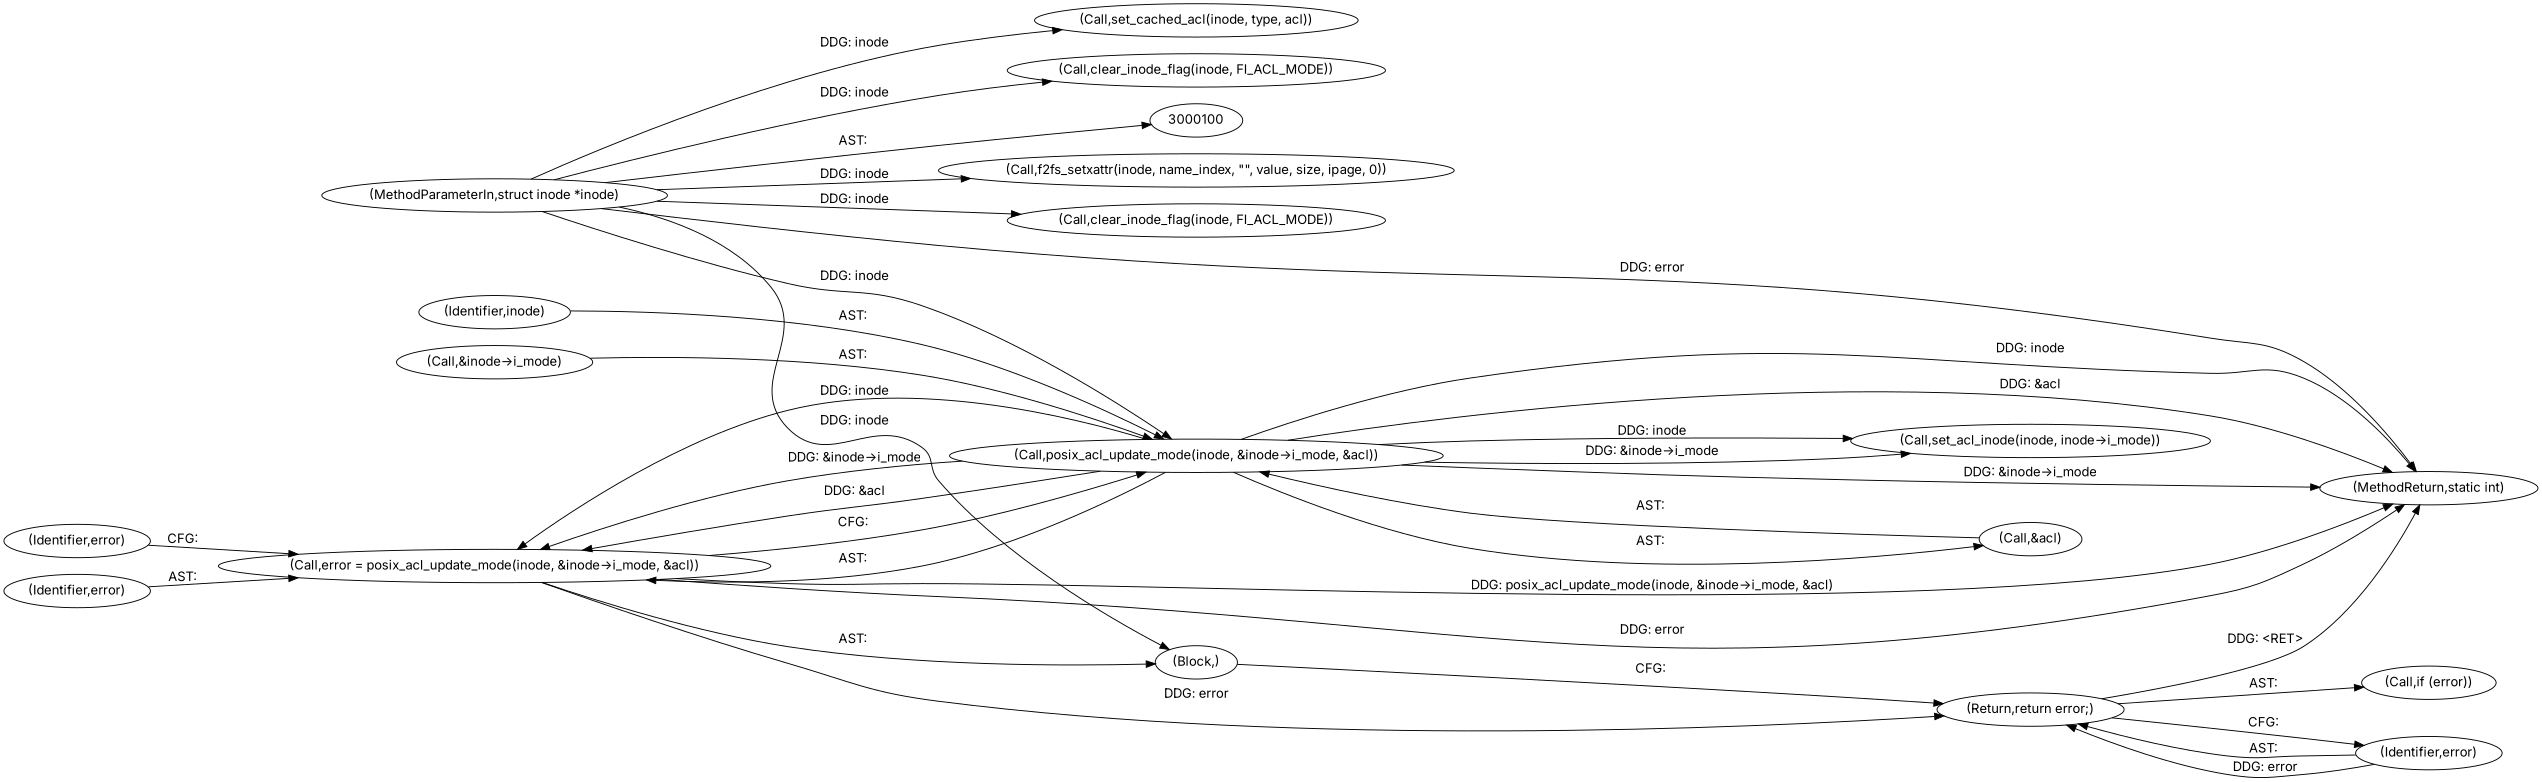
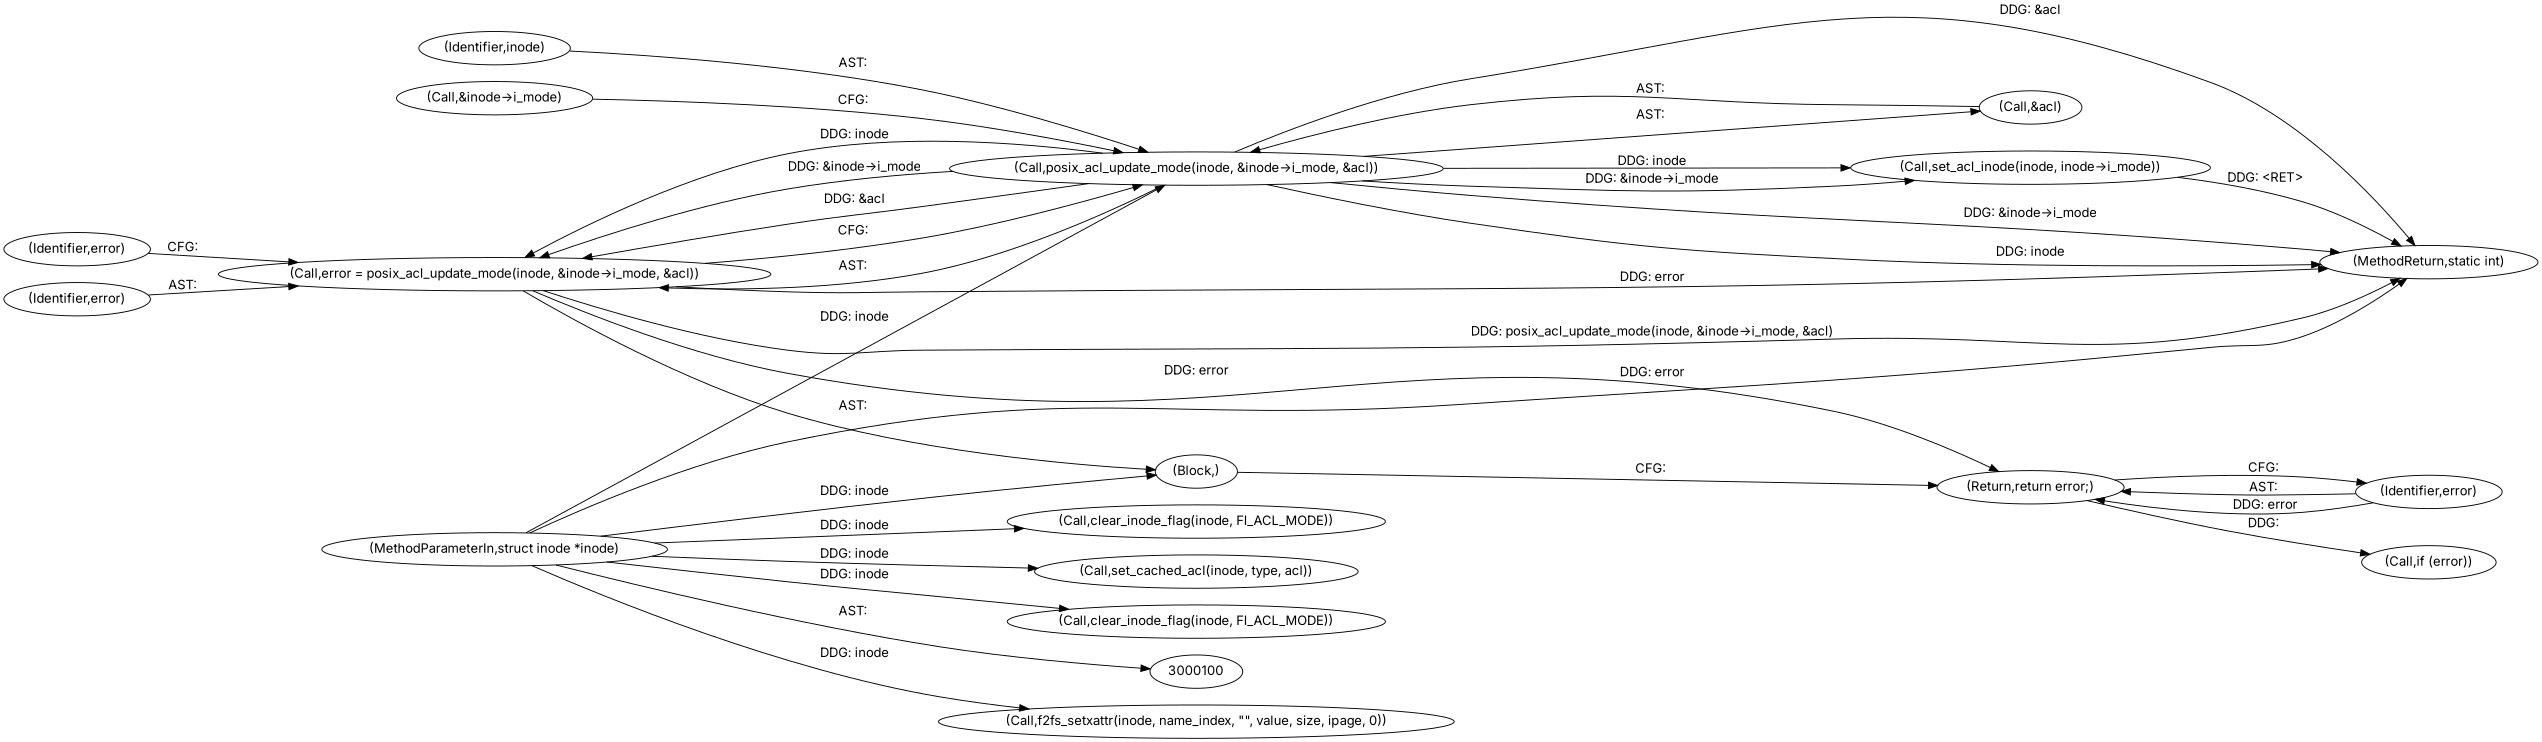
  digraph {
    fontname=Inter
    rankdir=LR
    node [fontname=Inter]
    edge [fontname=Inter]
    n1 [label="(Call,error = posix_acl_update_mode(inode, &inode->i_mode, &acl))"]
    n2 [label="(Call,posix_acl_update_mode(inode, &inode->i_mode, &acl))"]
    n3 [label="(Return,return error;)"]
    n4 [label="(MethodReturn,static int)"]
    n5 [label="(Block,)"]
    n6 [label="(Call,&acl)"]
    n7 [label="(Call,set_acl_inode(inode, inode->i_mode))"]
    n8 [label="(Call,if (error))"]
    n9 [label="(Identifier,error)"]
    n10 [label="(MethodParameterIn,struct inode *inode)"]
    n11 [label="(Call,f2fs_setxattr(inode, name_index, \"\", value, size, ipage, 0))"]
    n12 [label="(Call,clear_inode_flag(inode, FI_ACL_MODE))"]
    n13 [label="(Call,set_cached_acl(inode, type, acl))"]
    n14 [label="(Call,clear_inode_flag(inode, FI_ACL_MODE))"]
    n15 [label=3000100]
    n16 [label="(Identifier,error)"]
    n17 [label="(Identifier,error)"]
    n18 [label="(Identifier,inode)"]
    n19 [label="(Call,&inode->i_mode)"]
    n1 -> n2 [label="CFG: "]
    n1 -> n3 [label="DDG: error"]
    n1 -> n4 [label="DDG: posix_acl_update_mode(inode, &inode->i_mode, &acl)"]
    n1 -> n4 [label="DDG: error"]
    n1 -> n5 [label="AST: "]
    n2 -> n1 [label="AST: "]
    n2 -> n1 [label="DDG: inode"]
    n2 -> n1 [label="DDG: &inode->i_mode"]
    n2 -> n1 [label="DDG: &acl"]
    n2 -> n4 [label="DDG: &inode->i_mode"]
    n2 -> n4 [label="DDG: inode"]
    n2 -> n4 [label="DDG: &acl"]
    n2 -> n6 [label="AST: "]
    n2 -> n7 [label="DDG: inode"]
    n2 -> n7 [label="DDG: &inode->i_mode"]
-   n3 -> n4 [label="DDG: <RET>"]
-   n3 -> n8 [label="AST: "]
+   n7 -> n4 [label="DDG: <RET>"]
+   n3 -> n8 [label="DDG: "]
    n3 -> n9 [label="CFG: "]
    n5 -> n3 [label="CFG: "]
    n6 -> n2 [label="AST: "]
    n9 -> n3 [label="AST: "]
    n9 -> n3 [label="DDG: error"]
    n10 -> n2 [label="DDG: inode"]
    n10 -> n4 [label="DDG: error"]
    n10 -> n5 [label="DDG: inode"]
    n10 -> n11 [label="DDG: inode"]
    n10 -> n12 [label="DDG: inode"]
    n10 -> n13 [label="DDG: inode"]
    n10 -> n14 [label="DDG: inode"]
    n10 -> n15 [label="AST: "]
    n16 -> n1 [label="CFG: "]
    n17 -> n1 [label="AST: "]
    n18 -> n2 [label="AST: "]
-   n19 -> n2 [label="AST: "]
+   n19 -> n2 [label="CFG: "]
  }
